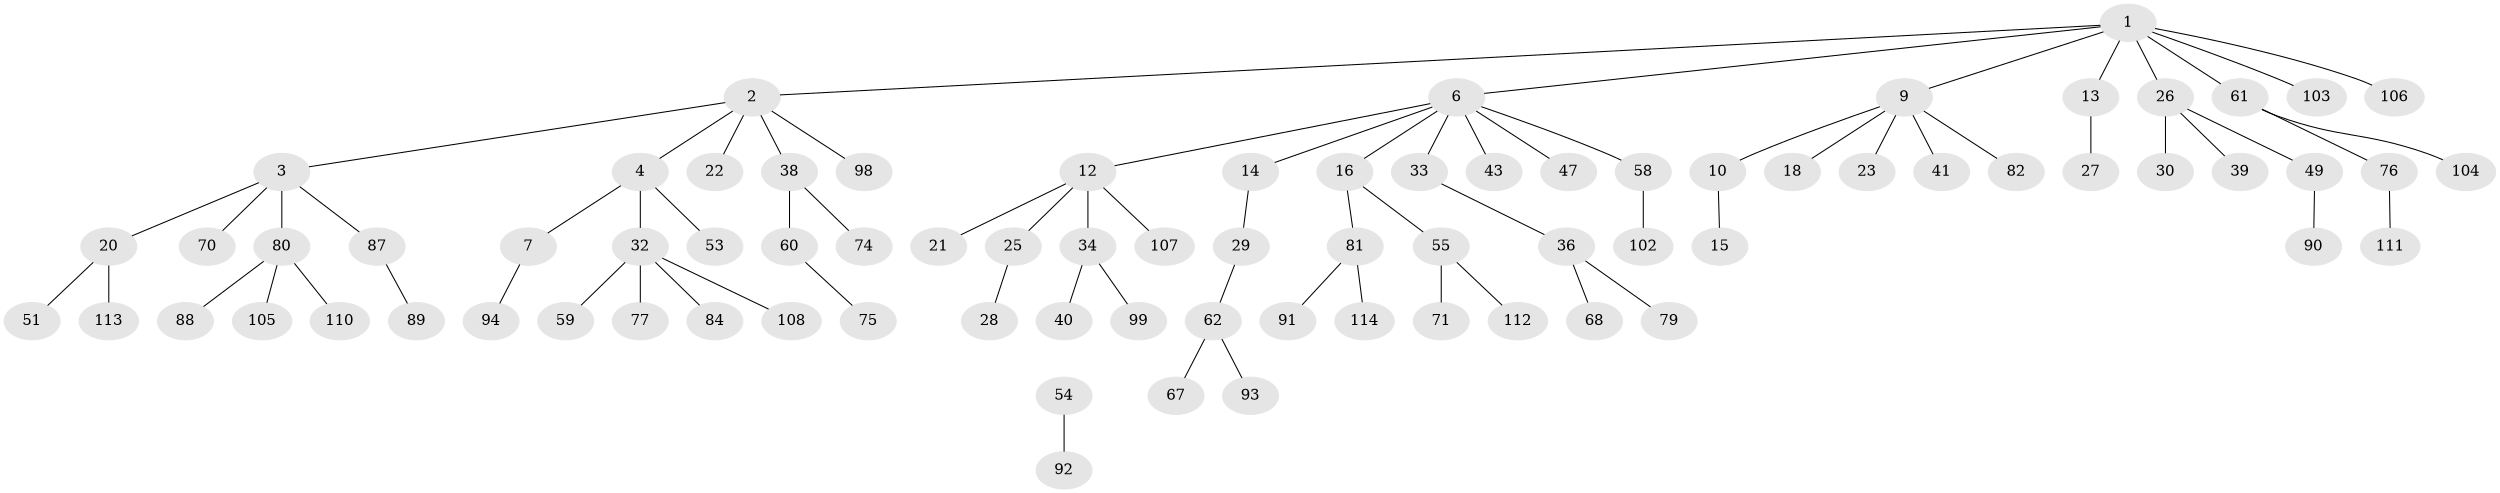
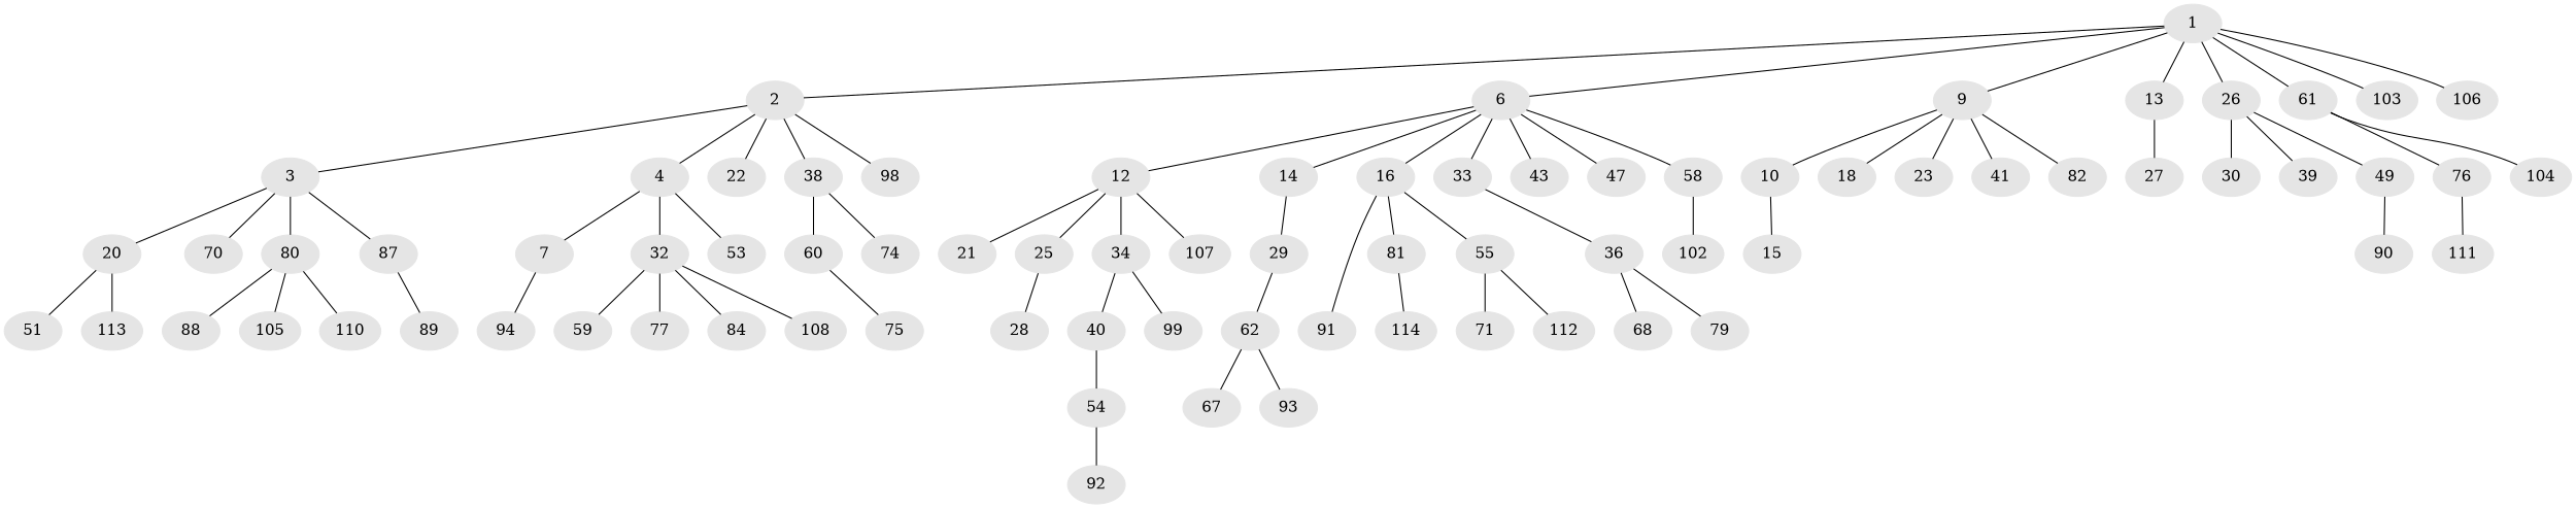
  graph {
    node [color=gray90 style=filled]
    1 [super="+5"]
    2 [super="+44"]
    6 [super="+11"]
    9 [super="+19"]
    13 [super="+95"]
    26 [super="+39"]
    61 [super="+78"]
    103
    106
    3 [super="+8"]
    4 [super="+42"]
    22 [super="+69"]
    38 [super="+86"]
    98
    12 [super="+17"]
    14
    16 [super="+31"]
    33 [super="+65"]
    43 [super="+101"]
    47
    58 [super="+64"]
    10 [super="+45"]
    18
    23
    41 [super="+57"]
    82
    27 [super="+73"]
    30
    n29 [label=39]
    49 [super="+63"]
    76
    104
    20
    70 [super="+83"]
    80 [super="+96"]
    87
    7 [super="+85"]
    32 [super="+50"]
    53 [super="+66"]
    60
    74 [super="+100"]
    51 [super="+52"]
    113
    88
    105
    110
    89
    94
    59
    77
    84
    108
    21 [super="+24"]
    25 [super="+46"]
    34 [super="+37"]
    107
    29 [super="+48"]
    81
    91
    55
    36 [super="+56"]
    102
    15
    28
    40 [super="+109"]
    99
    62
    114
    90
    67 [super="+97"]
    93
    68
    79
    71 [super="+72"]
    112
    54
    75
    92
    111
    1 -- 2
    1 -- 6
    1 -- 9
    1 -- 13
    1 -- 26
    1 -- 61
    1 -- 103
    1 -- 106
    2 -- 3
    2 -- 4
    2 -- 22
    2 -- 38
    2 -- 98
    6 -- 12
    6 -- 14
    6 -- 16
    6 -- 33
    6 -- 43
    6 -- 47
    6 -- 58
    9 -- 10
    9 -- 18
    9 -- 23
    9 -- 41
    9 -- 82
    13 -- 27
    26 -- 30
    26 -- n29
    26 -- 49
    61 -- 76
    61 -- 104
    3 -- 20
    3 -- 70
    3 -- 80
    3 -- 87
    4 -- 7
    4 -- 32
    4 -- 53
    38 -- 60
    38 -- 74
    12 -- 21
    12 -- 25
    12 -- 34
    12 -- 107
    14 -- 29
    16 -- 81
-   81 -- 91
+   16 -- 91
    16 -- 55
    33 -- 36
    58 -- 102
    10 -- 15
    49 -- 90
    76 -- 111
    20 -- 51
    20 -- 113
    80 -- 88
    80 -- 105
    80 -- 110
    87 -- 89
    7 -- 94
    32 -- 59
    32 -- 77
    32 -- 84
    32 -- 108
    60 -- 75
    25 -- 28
    34 -- 40
    34 -- 99
    29 -- 62
    81 -- 114
    55 -- 71
    55 -- 112
    36 -- 68
    36 -- 79
+   40 -- 54
    62 -- 67
    62 -- 93
    54 -- 92
  }
